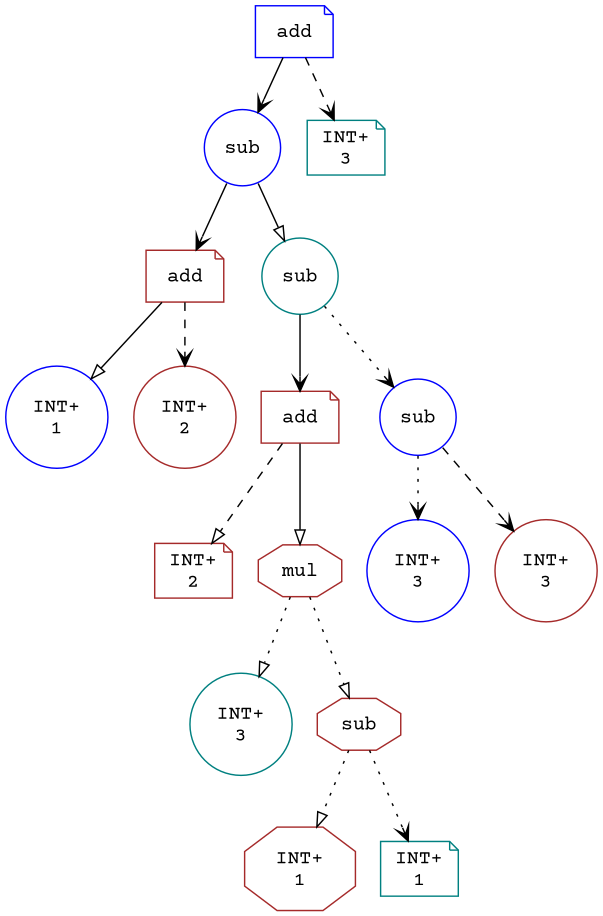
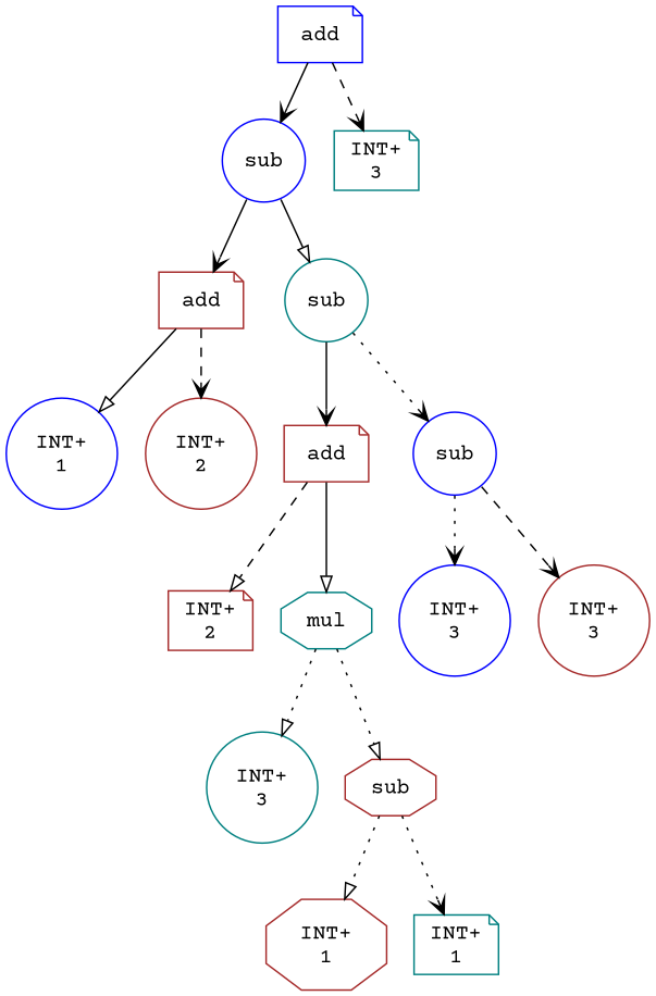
  digraph {
    fontname="Courier Prime"
    node [shape=circle color=brown fontname="Courier Prime"]
    edge [style=solid arrowhead=vee fontname="Courier Prime"]
    n1 [label=add shape=note color=blue]
    n2 [label=sub color=blue]
    n3 [label="INT+\n3" shape=note color=teal]
    n4 [label=add shape=note]
    n5 [label=sub color=teal]
    n6 [label="INT+\n1" color=blue]
    n7 [label="INT+\n2"]
    n8 [label=add shape=note]
    n9 [label=sub color=blue]
    n10 [label="INT+\n2" shape=note]
-   n11 [label=mul shape=octagon]
+   n11 [label=mul shape=octagon color=teal]
    n12 [label="INT+\n3" color=teal]
    n13 [label=sub shape=octagon]
    n14 [label="INT+\n1" shape=octagon]
    n15 [label="INT+\n1" shape=note color=teal]
    n16 [label="INT+\n3" color=blue]
    n17 [label="INT+\n3"]
    n1 -> n2
    n1 -> n3 [style=dashed]
    n2 -> n4
    n2 -> n5 [arrowhead=onormal]
    n4 -> n6 [arrowhead=onormal]
    n4 -> n7 [style=dashed]
    n5 -> n8
    n5 -> n9 [style=dotted]
    n8 -> n10 [style=dashed arrowhead=onormal]
    n8 -> n11 [arrowhead=onormal]
    n9 -> n16 [style=dotted]
    n9 -> n17 [style=dashed]
    n11 -> n12 [style=dotted arrowhead=onormal]
    n11 -> n13 [style=dotted arrowhead=onormal]
    n13 -> n14 [style=dotted arrowhead=onormal]
    n13 -> n15 [style=dotted]
  }
